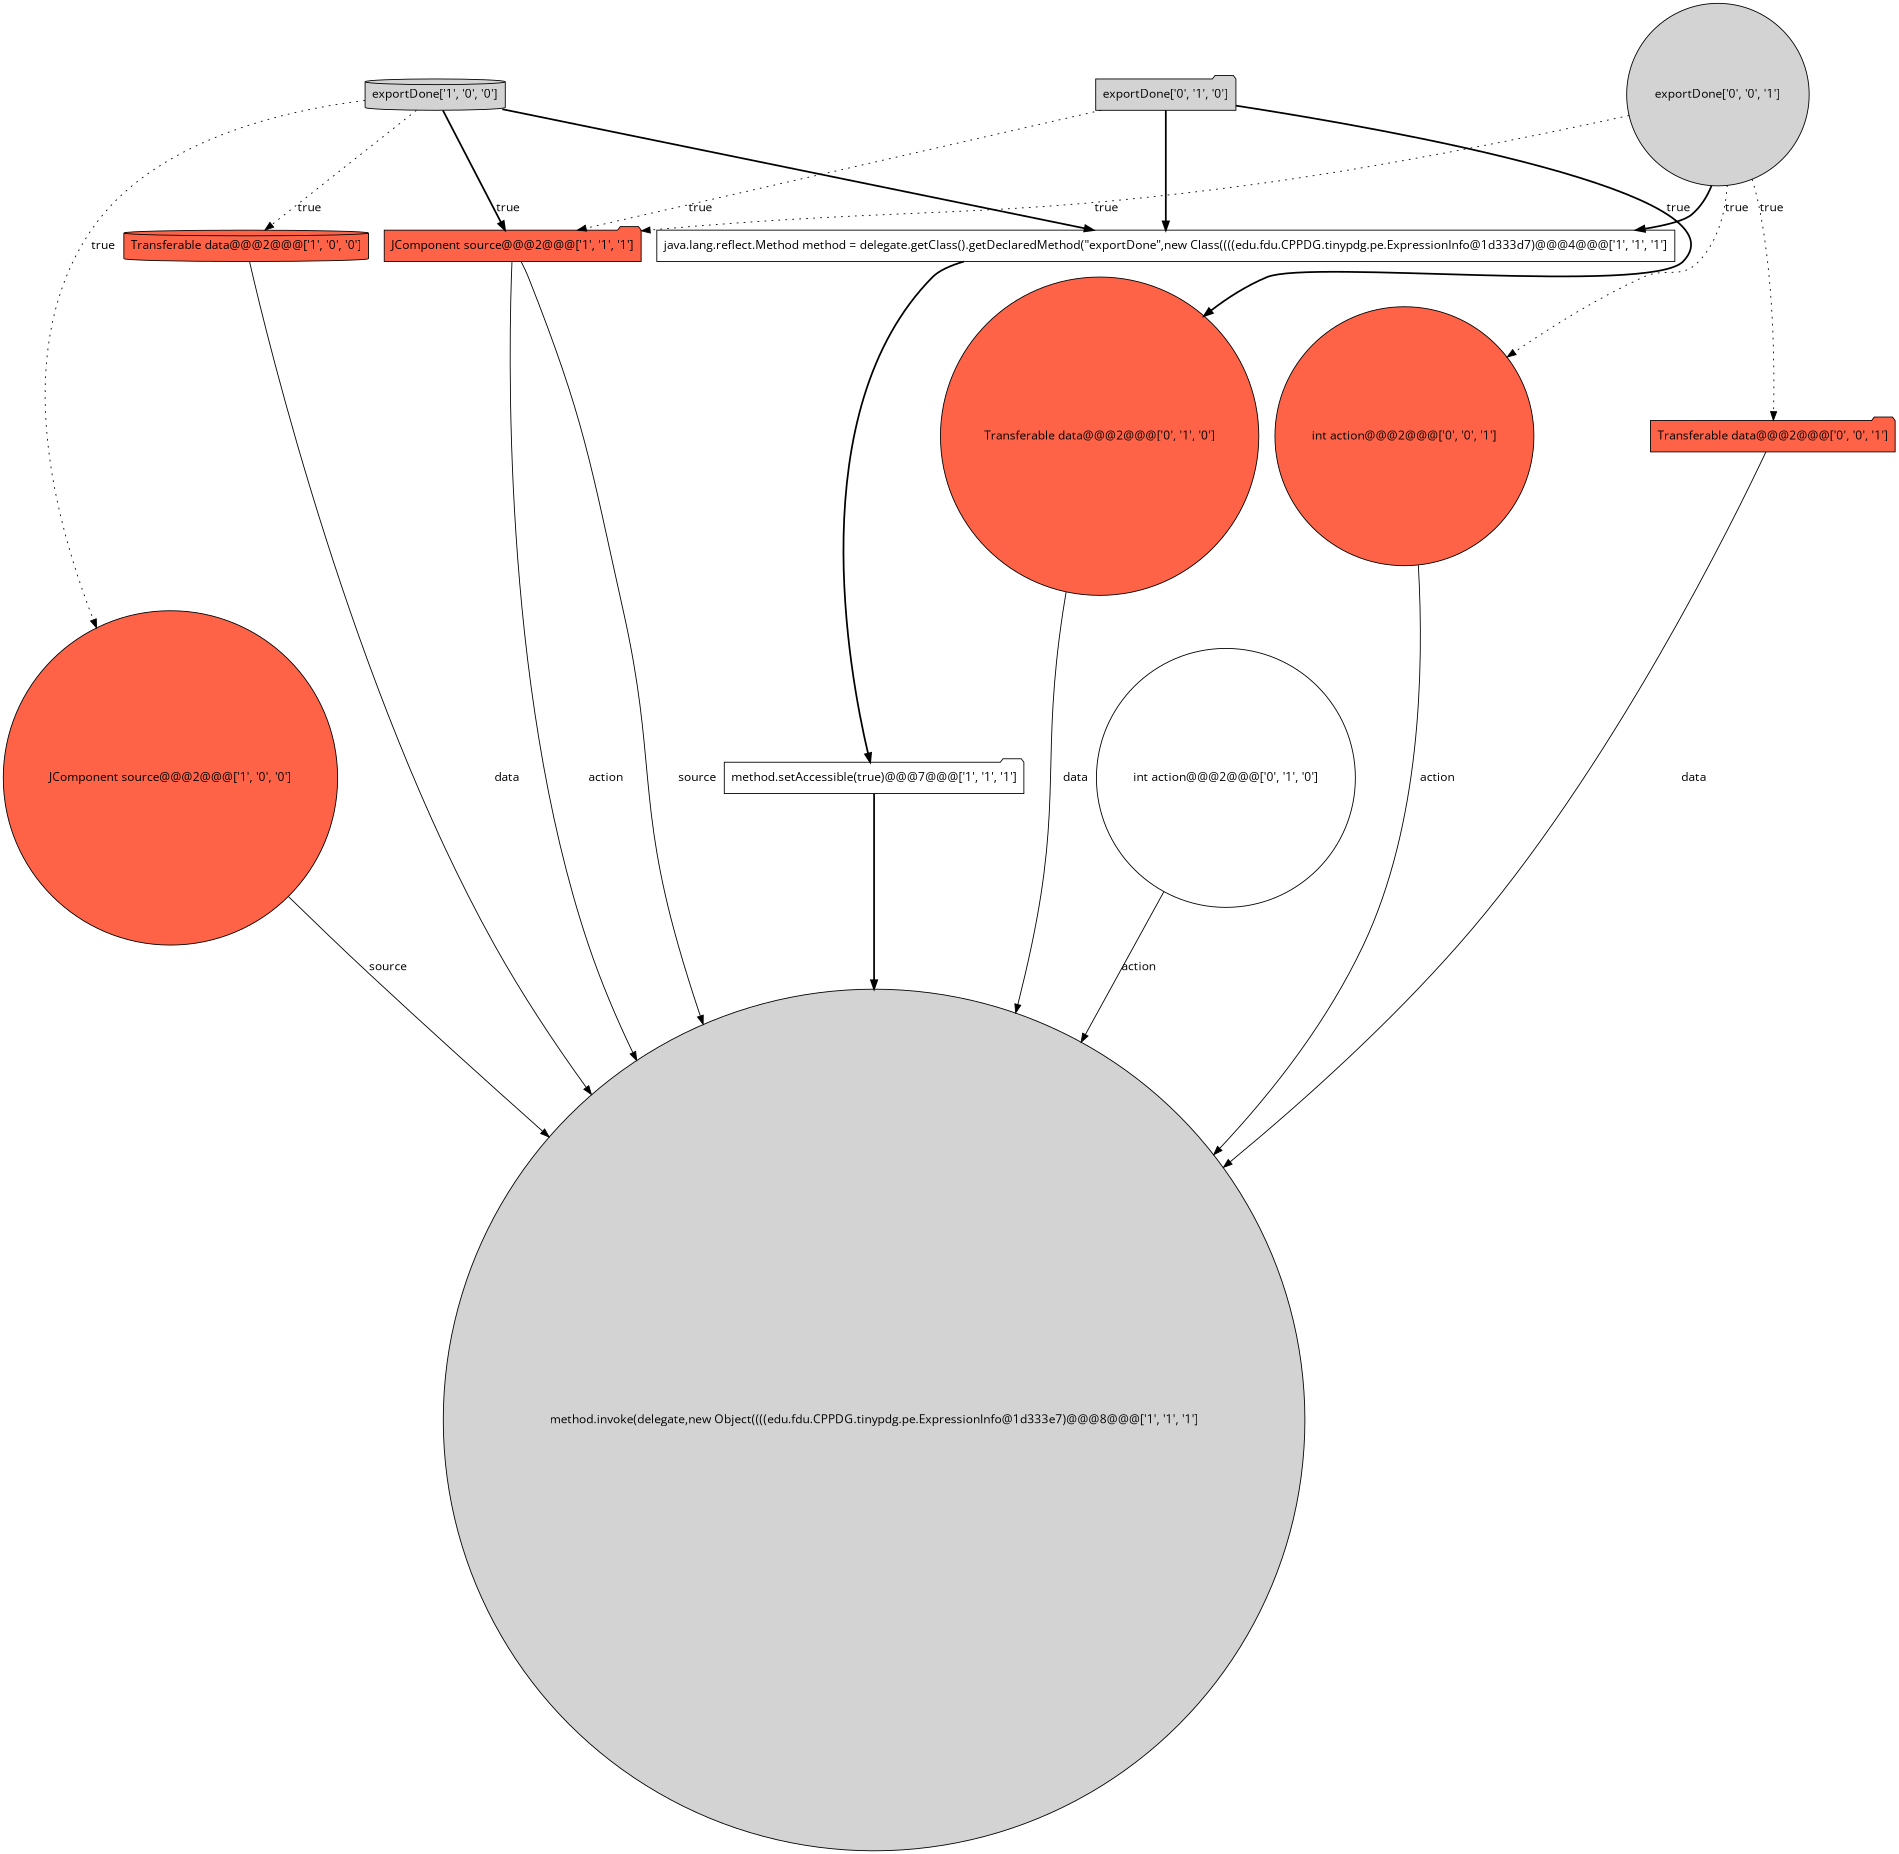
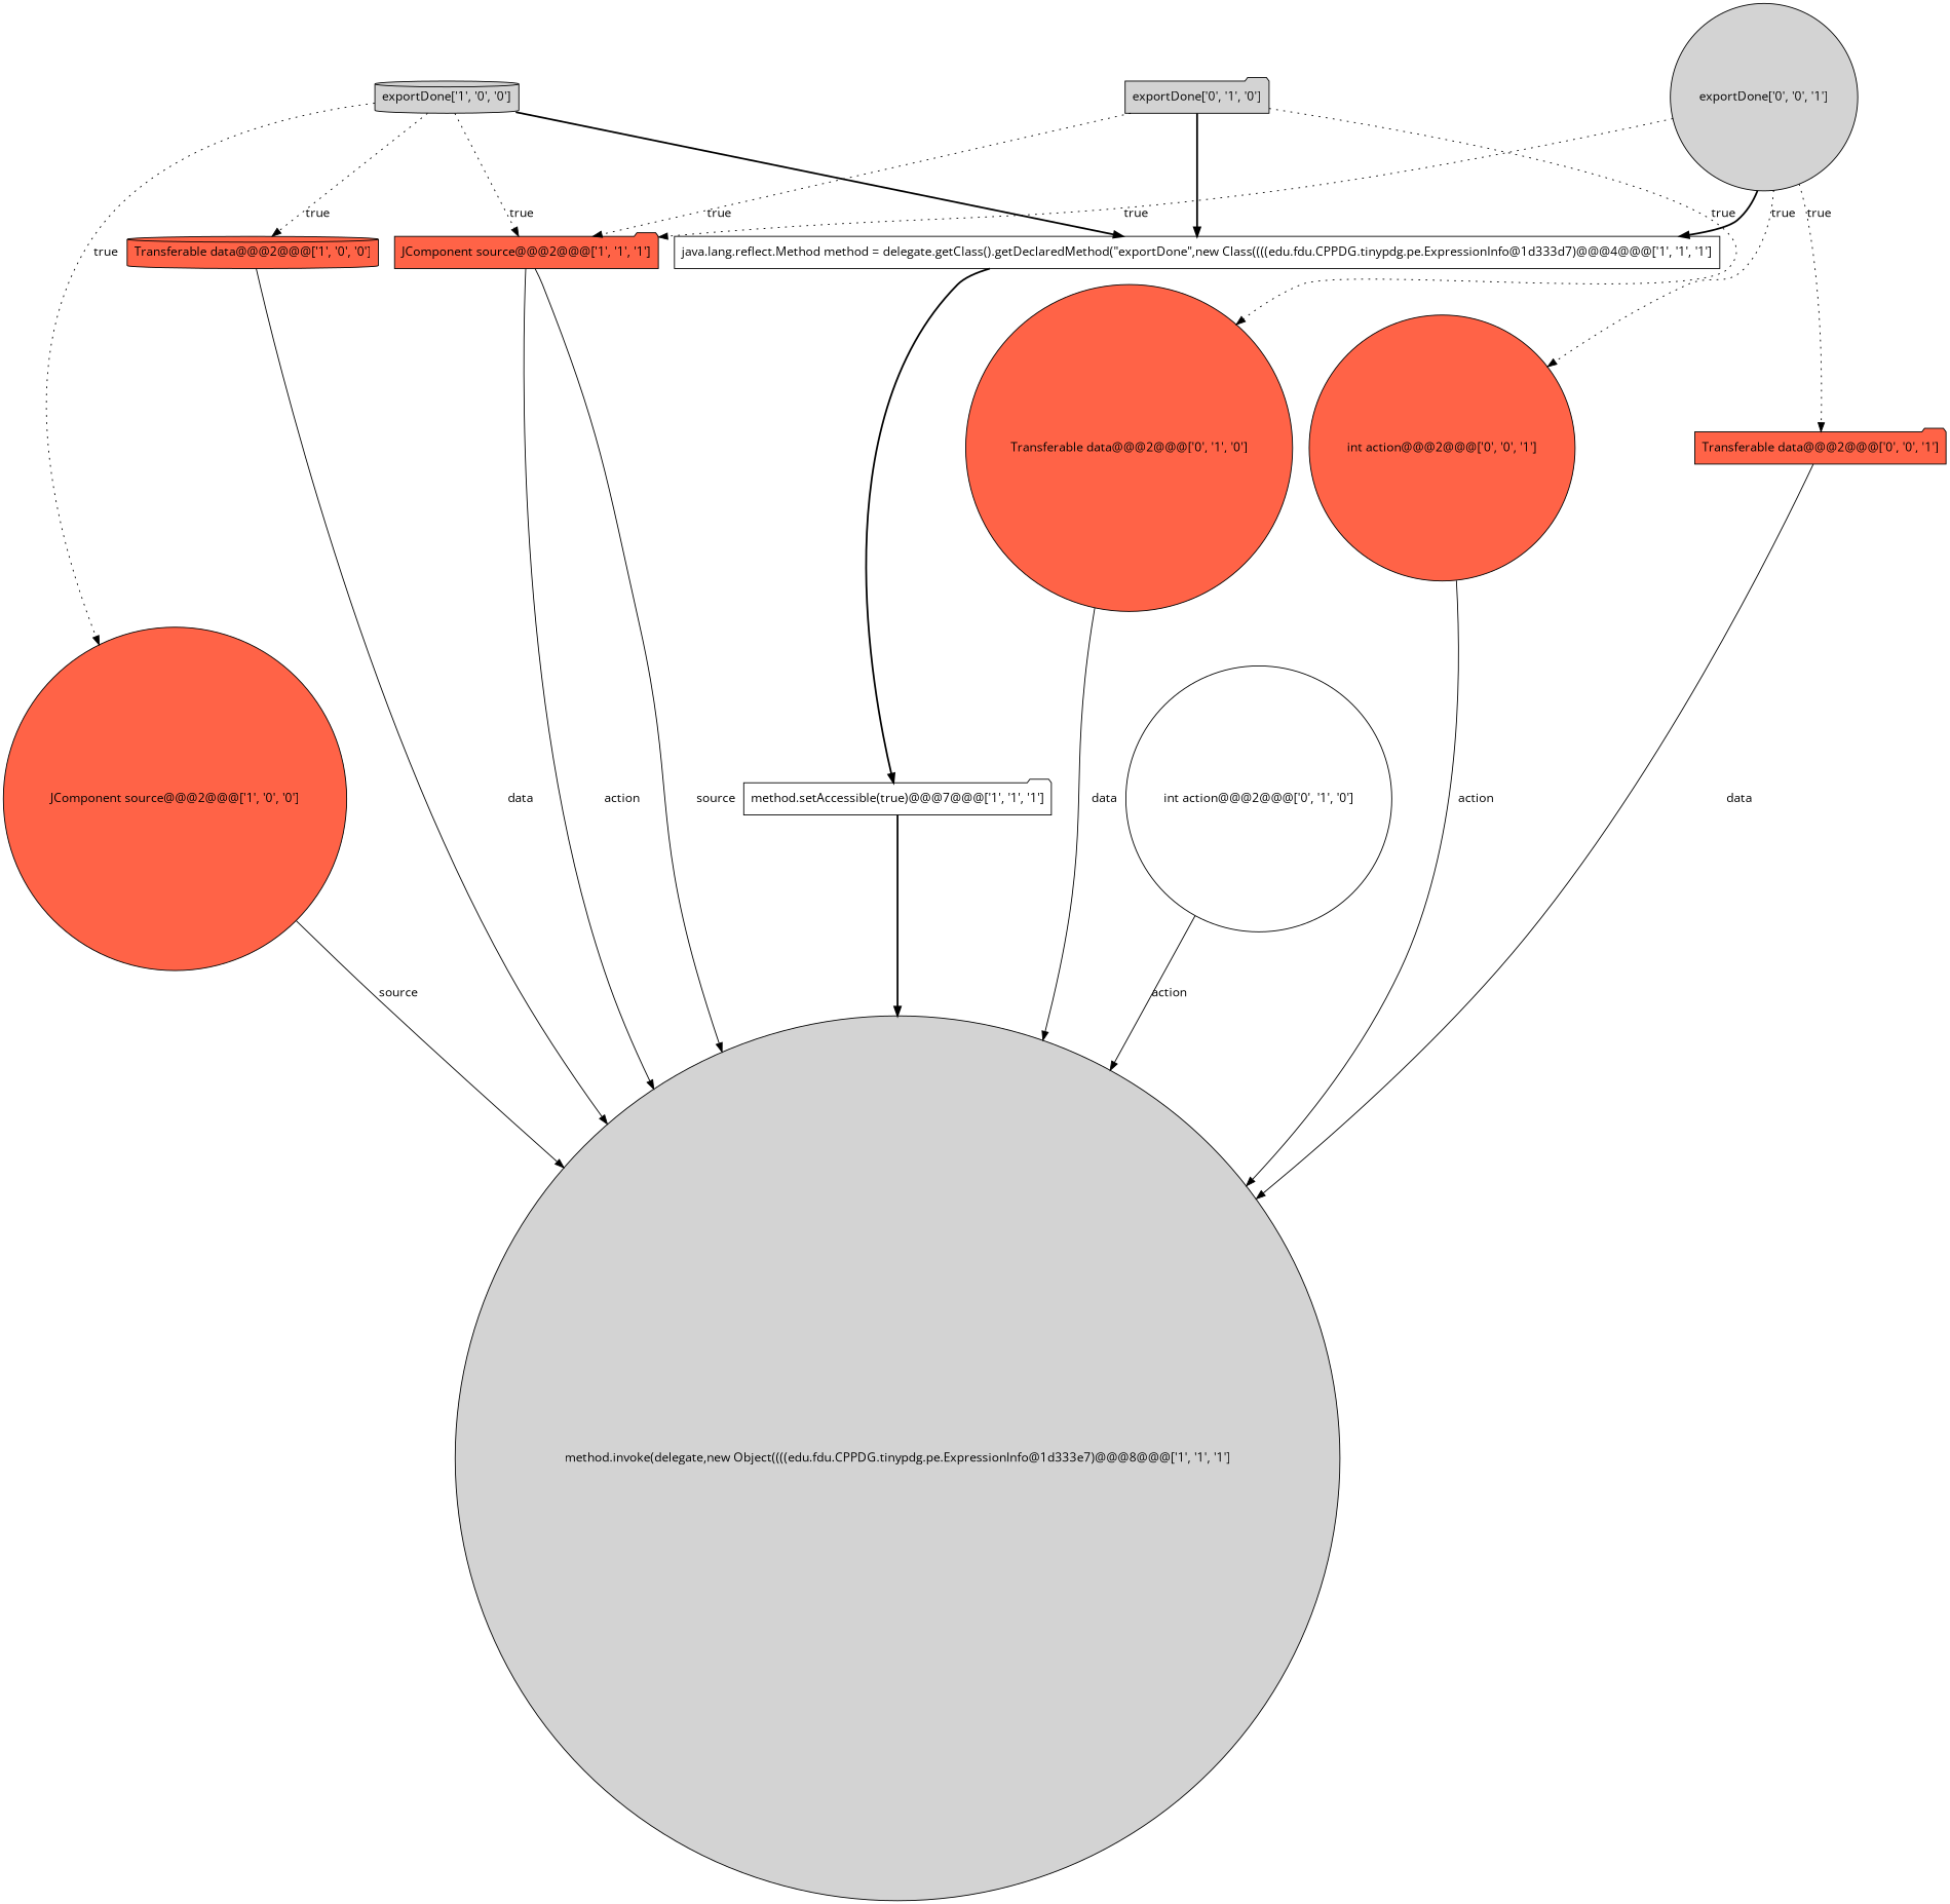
  digraph {
    fontname="Open Sans"
    node [fillcolor=tomato fontname="Open Sans" shape=circle style=filled]
    edge [fontname="Open Sans" style=dotted]
    n1 [fillcolor=lightgray label="exportDone['1', '0', '0']" shape=cylinder]
    n2 [fillcolor=white label="java.lang.reflect.Method method = delegate.getClass().getDeclaredMethod(\"exportDone\",new Class((((edu.fdu.CPPDG.tinypdg.pe.ExpressionInfo@1d333d7)@@@4@@@['1', '1', '1']" shape=box]
    n3 [label="JComponent source@@@2@@@['1', '1', '1']" shape=folder]
    n4 [label="JComponent source@@@2@@@['1', '0', '0']"]
    n5 [label="Transferable data@@@2@@@['1', '0', '0']" shape=cylinder]
    n6 [fillcolor=white label="method.setAccessible(true)@@@7@@@['1', '1', '1']" shape=folder]
    n7 [fillcolor=lightgray label="method.invoke(delegate,new Object((((edu.fdu.CPPDG.tinypdg.pe.ExpressionInfo@1d333e7)@@@8@@@['1', '1', '1']"]
    n8 [fillcolor=lightgray label="exportDone['0', '1', '0']" shape=folder]
    n9 [label="Transferable data@@@2@@@['0', '1', '0']"]
    n10 [fillcolor=white label="int action@@@2@@@['0', '1', '0']"]
    n11 [fillcolor=lightgray label="exportDone['0', '0', '1']"]
    n12 [label="Transferable data@@@2@@@['0', '0', '1']" shape=folder]
    n13 [label="int action@@@2@@@['0', '0', '1']"]
    n1 -> n2 [style=bold]
-   n1 -> n3 [label=true style=bold]
+   n1 -> n3 [label=true]
    n1 -> n4 [label=true]
    n1 -> n5 [label=true]
    n2 -> n6 [style=bold]
    n3 -> n7 [label=action style=solid]
    n3 -> n7 [label=source style=solid]
    n4 -> n7 [label=source style=solid]
    n5 -> n7 [label=data style=solid]
    n6 -> n7 [style=bold]
    n8 -> n2 [style=bold]
    n8 -> n3 [label=true]
-   n8 -> n9 [label=true style=bold]
+   n8 -> n9 [label=true]
    n9 -> n7 [label=data style=solid]
    n10 -> n7 [label=action style=solid]
    n11 -> n2 [style=bold]
    n11 -> n3 [label=true]
    n11 -> n12 [label=true]
    n11 -> n13 [label=true]
    n12 -> n7 [label=data style=solid]
    n13 -> n7 [label=action style=solid]
  }
